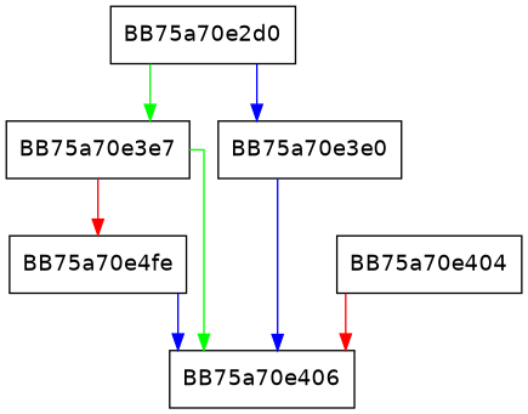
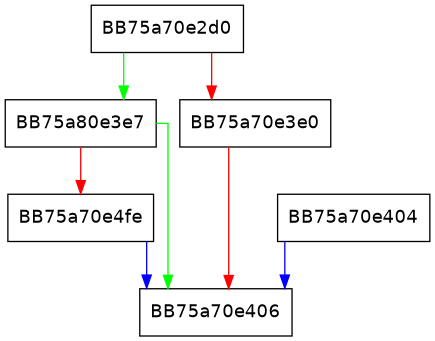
  digraph {
    fontname="DejaVu Sans"
    splines=ortho
    node [fontname="DejaVu Sans" shape=box]
    edge [color=blue fontname="DejaVu Sans"]
    n1 [label=BB75a70e2d0]
-   BB75a70e3e7
+   BB75a70e3e7 [label=BB75a80e3e7]
    BB75a70e3e0
    n4 [label=BB75a70e4fe]
    BB75a70e406
    BB75a70e404
    n1 -> BB75a70e3e7 [color=green]
-   n1 -> BB75a70e3e0
+   n1 -> BB75a70e3e0 [color=red]
    BB75a70e3e7 -> n4 [color=red]
    BB75a70e3e7 -> BB75a70e406 [color=green]
-   BB75a70e3e0 -> BB75a70e406
+   BB75a70e3e0 -> BB75a70e406 [color=red]
    n4 -> BB75a70e406
-   BB75a70e404 -> BB75a70e406 [color=red]
+   BB75a70e404 -> BB75a70e406
  }
